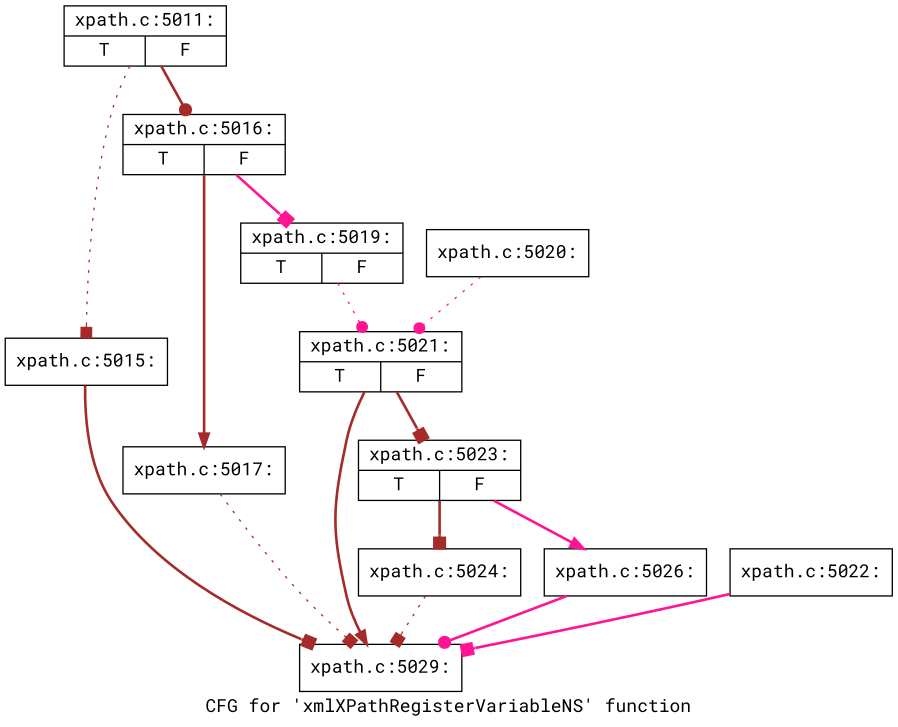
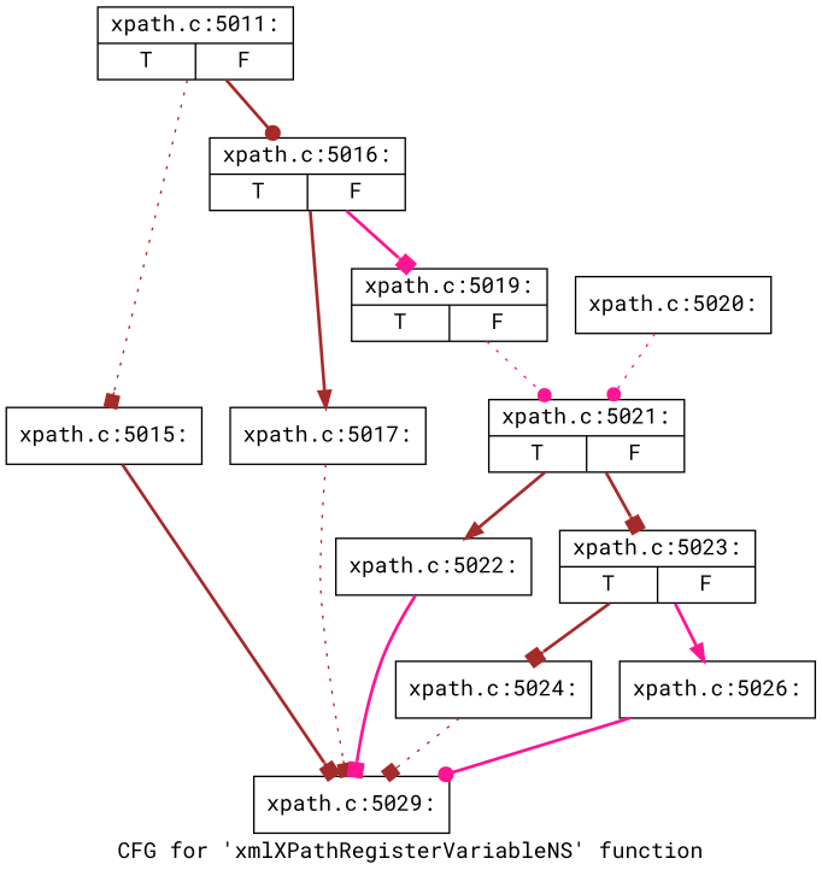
  digraph {
    fontname="Roboto Mono"
    label="CFG for 'xmlXPathRegisterVariableNS' function"
    node [fontname="Roboto Mono" shape=record]
    edge [arrowhead=box color=brown fontname="Roboto Mono" style=bold]
    n1 [label="{xpath.c:5011:|{<s0>T|<s1>F}}"]
    n2 [label="{xpath.c:5015:}"]
    n3 [label="{xpath.c:5016:|{<s0>T|<s1>F}}"]
    n4 [label="{xpath.c:5029:}"]
    n5 [label="{xpath.c:5017:}"]
    n6 [label="{xpath.c:5019:|{<s0>T|<s1>F}}"]
    n7 [label="{xpath.c:5021:|{<s0>T|<s1>F}}"]
    n8 [label="{xpath.c:5020:}"]
    n9 [label="{xpath.c:5022:}"]
    n10 [label="{xpath.c:5023:|{<s0>T|<s1>F}}"]
    n11 [label="{xpath.c:5024:}"]
    n12 [label="{xpath.c:5026:}"]
    n1 -> n2 [style=dotted]
    n1 -> n3 [arrowhead=dot]
    n2 -> n4
    n3 -> n5 [arrowhead=normal]
    n3 -> n6 [color=deeppink]
    n5 -> n4 [style=dotted]
    n6 -> n7 [arrowhead=dot color=deeppink style=dotted]
-   n7 -> n4 [arrowhead=normal]
+   n7 -> n9 [arrowhead=normal]
    n7 -> n10
    n8 -> n7 [arrowhead=dot color=deeppink style=dotted]
    n9 -> n4 [color=deeppink]
    n10 -> n11
    n10 -> n12 [arrowhead=normal color=deeppink]
    n11 -> n4 [style=dotted]
    n12 -> n4 [arrowhead=dot color=deeppink]
  }
